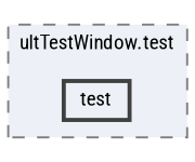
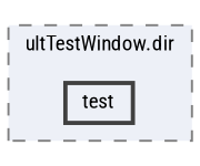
  digraph {
    compound=true
    rankdir=LR
    fontname="Roboto Condensed"
    n1 [color=grey25 fillcolor="#edf0f7" fontname="Roboto Condensed" fontsize=10 height=0.2 label=test shape=box style="filled,bold" width=0.4]
    subgraph cluster_1 {
      bgcolor="#edf0f7"
      fontsize=10
-     label="ultTestWindow.test"
+     label="ultTestWindow.dir"
      pencolor=grey50
      style="filled,dashed"
      n1
    }
  }
